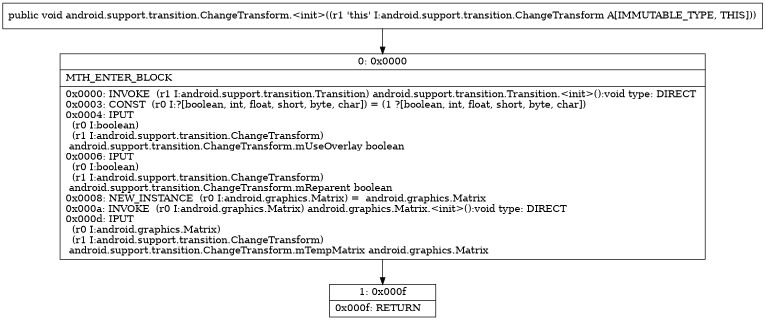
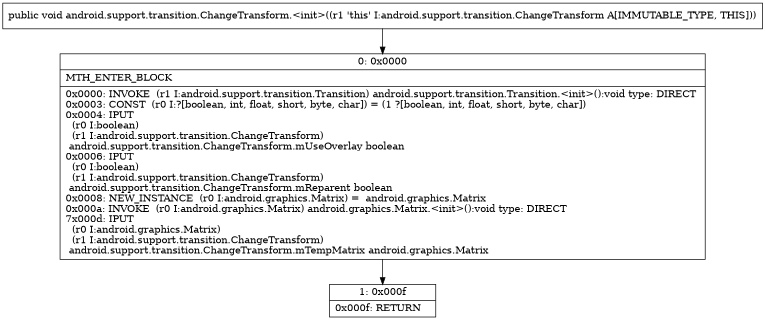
  digraph {
    node [shape=record]
-   n1 [label="{0\:\ 0x0000|MTH_ENTER_BLOCK\l|0x0000: INVOKE  (r1 I:android.support.transition.Transition) android.support.transition.Transition.\<init\>():void type: DIRECT \l0x0003: CONST  (r0 I:?[boolean, int, float, short, byte, char]) = (1 ?[boolean, int, float, short, byte, char]) \l0x0004: IPUT  \l  (r0 I:boolean)\l  (r1 I:android.support.transition.ChangeTransform)\l android.support.transition.ChangeTransform.mUseOverlay boolean \l0x0006: IPUT  \l  (r0 I:boolean)\l  (r1 I:android.support.transition.ChangeTransform)\l android.support.transition.ChangeTransform.mReparent boolean \l0x0008: NEW_INSTANCE  (r0 I:android.graphics.Matrix) =  android.graphics.Matrix \l0x000a: INVOKE  (r0 I:android.graphics.Matrix) android.graphics.Matrix.\<init\>():void type: DIRECT \l0x000d: IPUT  \l  (r0 I:android.graphics.Matrix)\l  (r1 I:android.support.transition.ChangeTransform)\l android.support.transition.ChangeTransform.mTempMatrix android.graphics.Matrix \l}"]
+   n1 [label="{0\:\ 0x0000|MTH_ENTER_BLOCK\l|0x0000: INVOKE  (r1 I:android.support.transition.Transition) android.support.transition.Transition.\<init\>():void type: DIRECT \l0x0003: CONST  (r0 I:?[boolean, int, float, short, byte, char]) = (1 ?[boolean, int, float, short, byte, char]) \l0x0004: IPUT  \l  (r0 I:boolean)\l  (r1 I:android.support.transition.ChangeTransform)\l android.support.transition.ChangeTransform.mUseOverlay boolean \l0x0006: IPUT  \l  (r0 I:boolean)\l  (r1 I:android.support.transition.ChangeTransform)\l android.support.transition.ChangeTransform.mReparent boolean \l0x0008: NEW_INSTANCE  (r0 I:android.graphics.Matrix) =  android.graphics.Matrix \l0x000a: INVOKE  (r0 I:android.graphics.Matrix) android.graphics.Matrix.\<init\>():void type: DIRECT \l7x000d: IPUT  \l  (r0 I:android.graphics.Matrix)\l  (r1 I:android.support.transition.ChangeTransform)\l android.support.transition.ChangeTransform.mTempMatrix android.graphics.Matrix \l}"]
    n2 [label="{1\:\ 0x000f|0x000f: RETURN   \l}"]
    n3 [label="{public void android.support.transition.ChangeTransform.\<init\>((r1 'this' I:android.support.transition.ChangeTransform A[IMMUTABLE_TYPE, THIS])) }"]
    n1 -> n2
    n3 -> n1
  }
